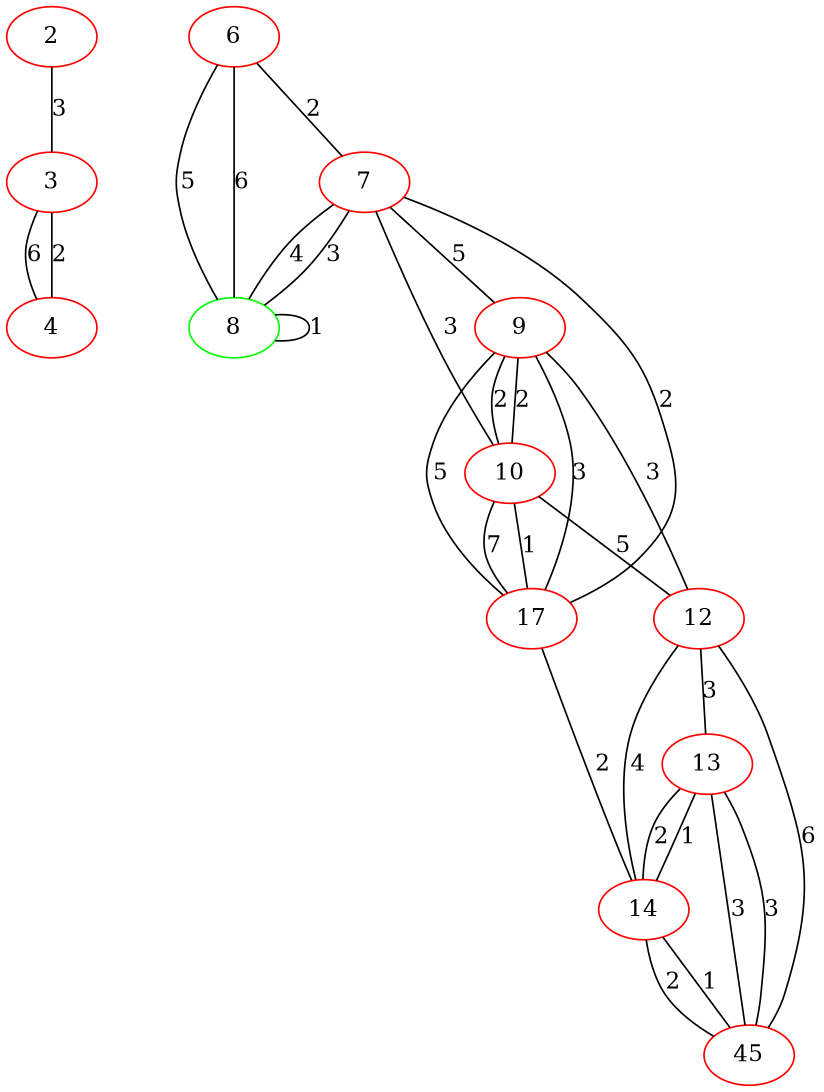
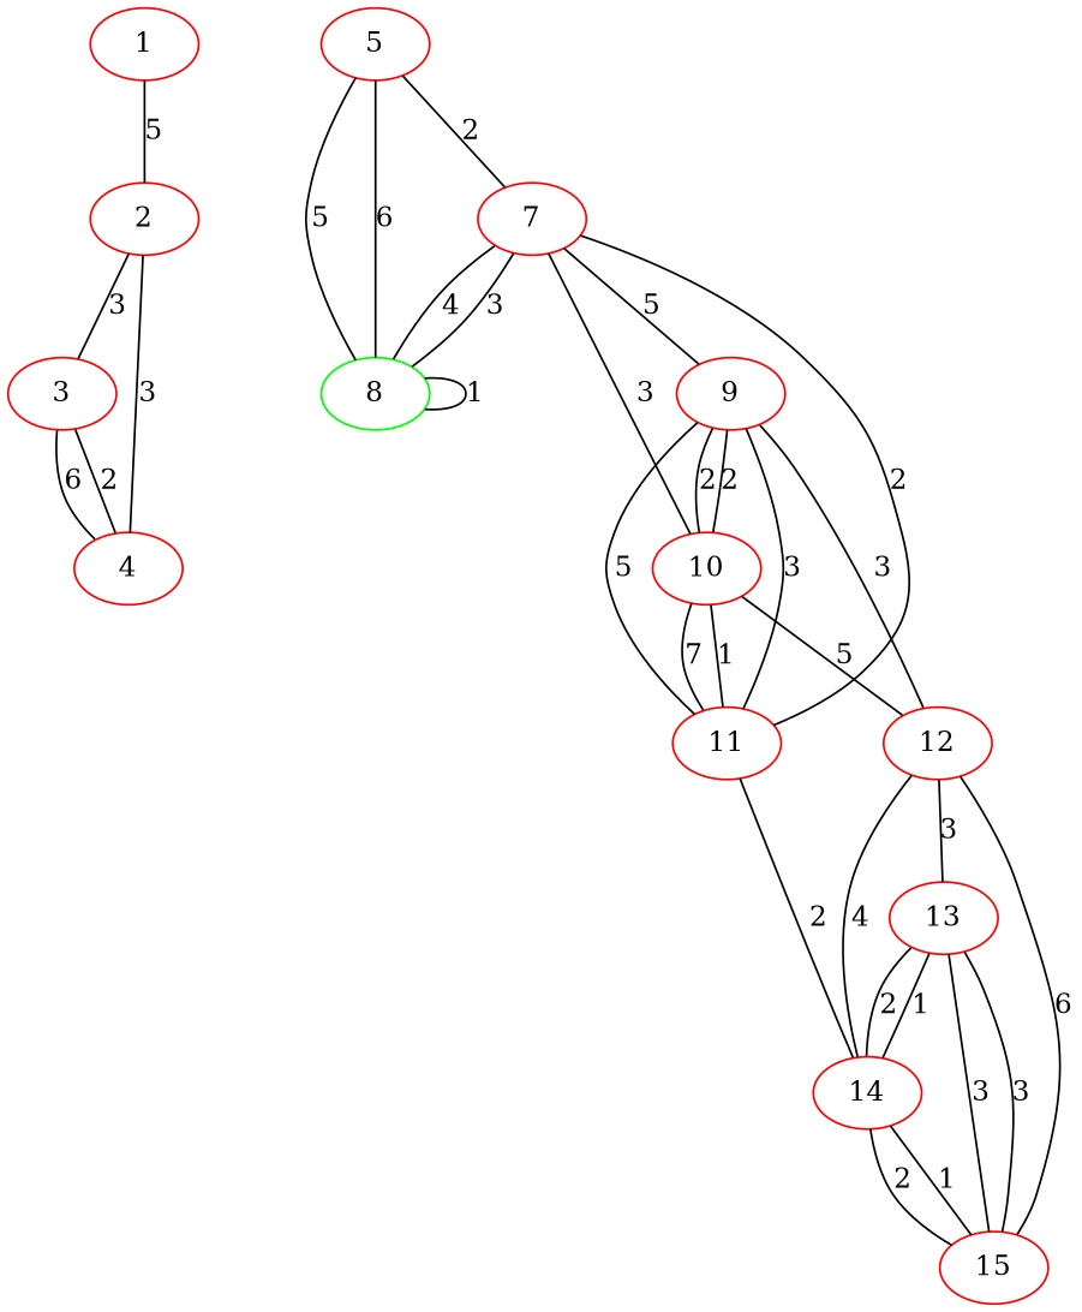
  graph {
    node [color=red weight=1]
+   1
    2
    3
    4
-   6
+   6 [label=5]
    7
    8 [color=green weight=2]
    9
    10
-   11 [label=17]
+   11
    12
    14
    13
-   15 [label=45]
+   15
+   1 -- 2 [label=5]
    2 -- 3 [label=3]
+   2 -- 4 [label=3]
    3 -- 4 [label=6]
    3 -- 4 [label=2]
    6 -- 7 [label=2]
    6 -- 8 [label=5]
    6 -- 8 [label=6]
    7 -- 8 [label=3]
    7 -- 8 [label=4]
    7 -- 9 [label=5]
    7 -- 10 [label=3]
    7 -- 11 [label=2]
    8 -- 8 [label=1]
    9 -- 10 [label=2]
    9 -- 10 [label=2]
    9 -- 11 [label=5]
    9 -- 11 [label=3]
    9 -- 12 [label=3]
    10 -- 11 [label=7]
    10 -- 11 [label=1]
    10 -- 12 [label=5]
    11 -- 14 [label=2]
    12 -- 14 [label=4]
    12 -- 13 [label=3]
    12 -- 15 [label=6]
    14 -- 15 [label=1]
    14 -- 15 [label=2]
    13 -- 14 [label=2]
    13 -- 14 [label=1]
    13 -- 15 [label=3]
    13 -- 15 [label=3]
  }
